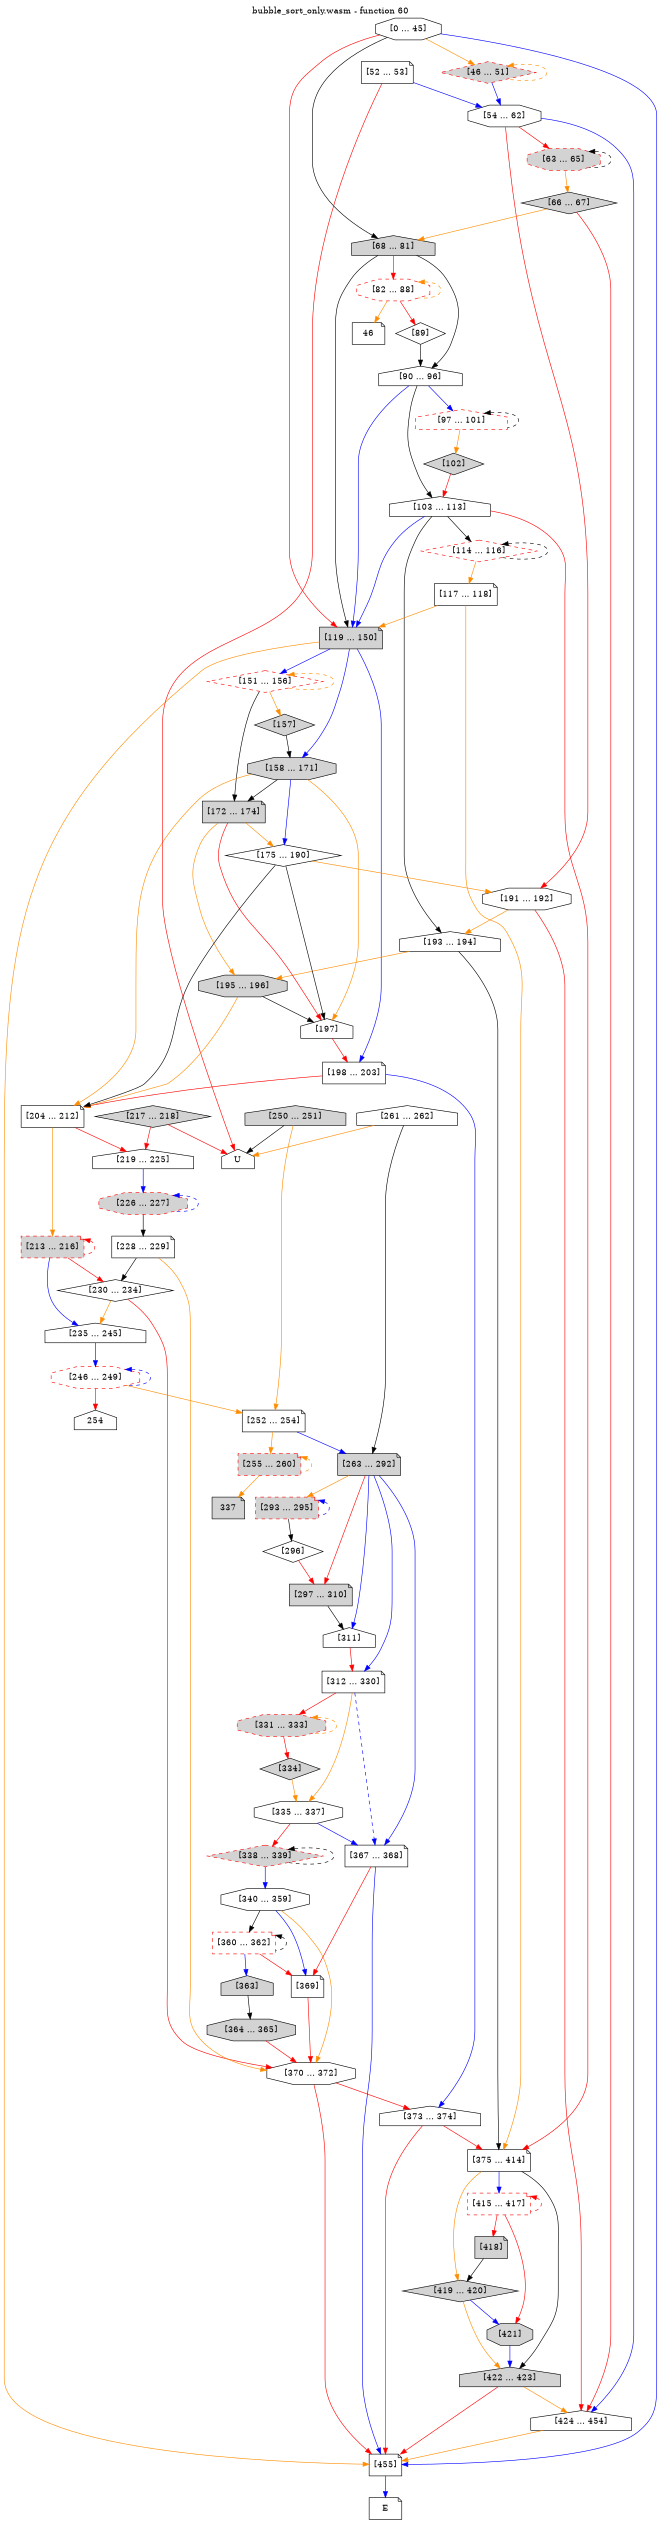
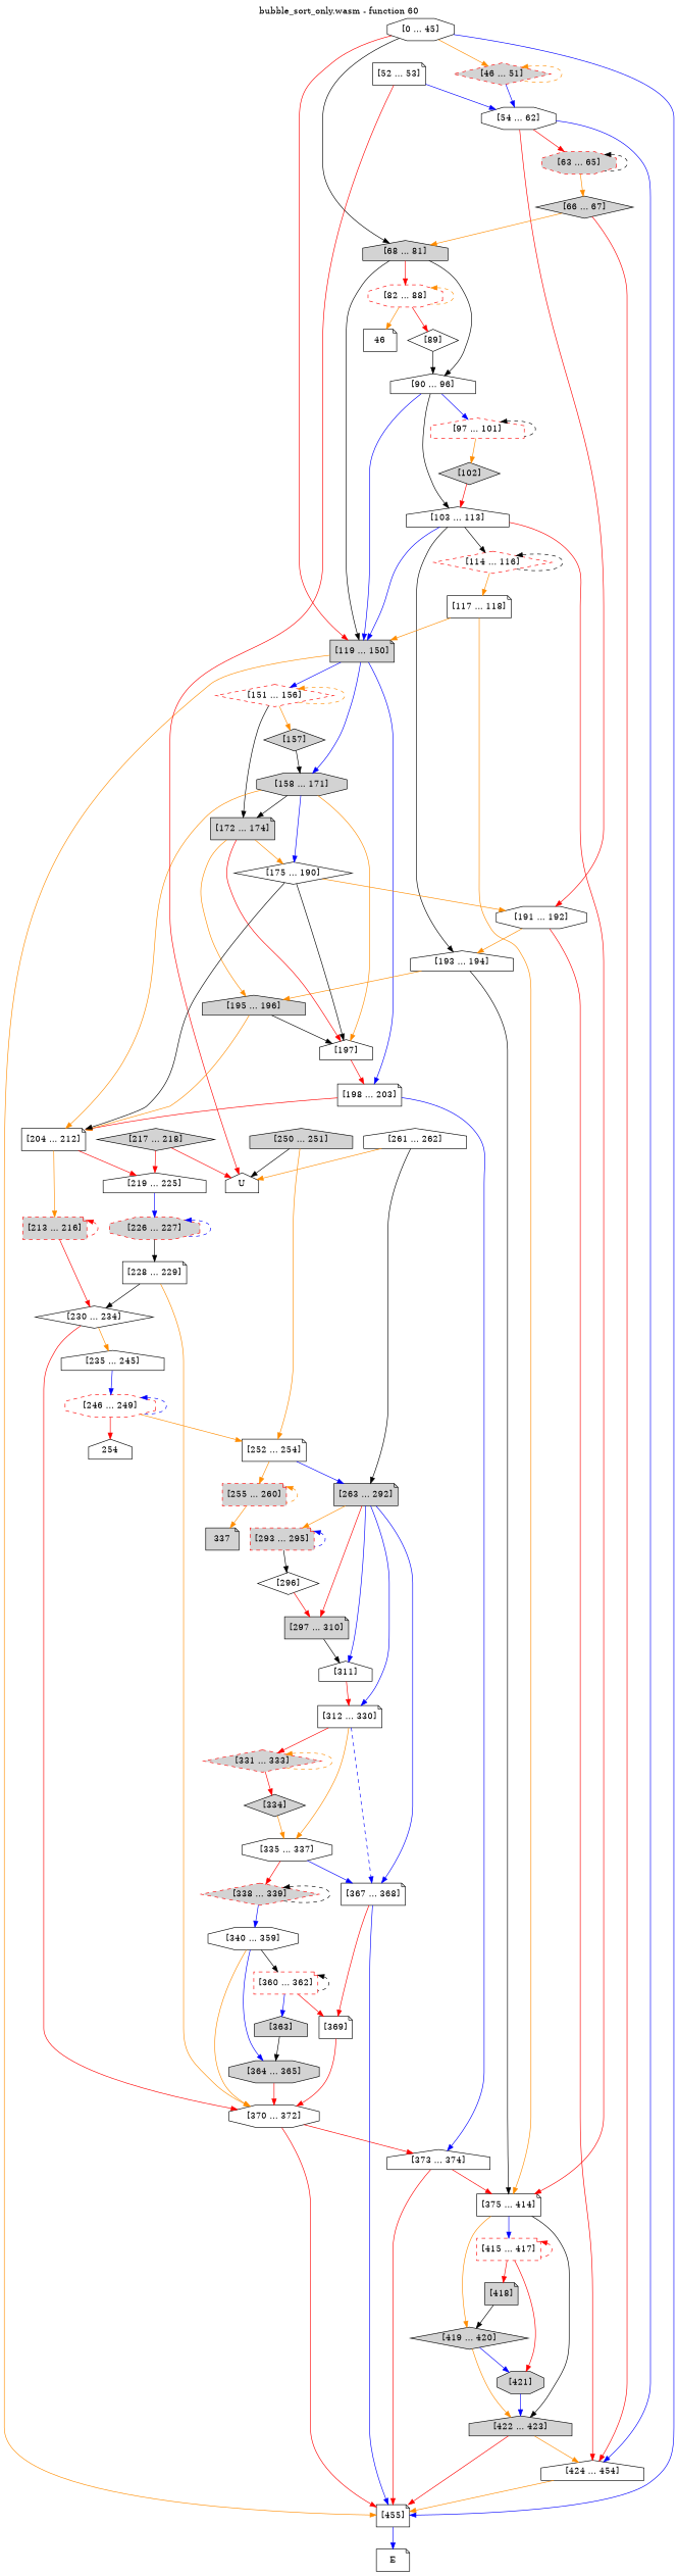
  digraph {
    label="bubble_sort_only.wasm - function 60"
    labelfontcolor=black
    labelfontname=Helvetica
    labelfontsize=16
    labelloc=t
    node [fillcolor=white shape=note style="solid,filled" color=black]
    edge [color=darkorange]
    E [style=filled color=""]
    n2 [label=U shape=house style=filled color=""]
    n3 [label="[0 ... 45]" shape=octagon]
    n4 [color=red fillcolor=lightgrey label="[46 ... 51]" shape=diamond style="dashed,filled"]
    n5 [fillcolor=lightgrey label="[68 ... 81]" shape=house]
    n6 [fillcolor=lightgrey label="[119 ... 150]"]
    n7 [label="[455]"]
    n8 [label="[54 ... 62]" shape=octagon]
    n9 [color=red label="[82 ... 88]" shape=octagon style="dashed,filled"]
    n10 [label="[90 ... 96]" shape=house]
    n11 [color=red label="[151 ... 156]" shape=diamond style="dashed,filled"]
    n12 [fillcolor=lightgrey label="[158 ... 171]" shape=octagon]
    n13 [label="[198 ... 203]"]
    n14 [color=red fillcolor=lightgrey label="[63 ... 65]" shape=octagon style="dashed,filled"]
    n15 [label="[191 ... 192]" shape=octagon]
    n16 [label="[424 ... 454]" shape=house]
    n17 [label="[52 ... 53]"]
    n18 [fillcolor=lightgrey label="[66 ... 67]" shape=diamond]
    n19 [label="[193 ... 194]" shape=house]
    n20 [label="[89]" shape=diamond]
    n21 [label=46]
    n22 [color=red label="[97 ... 101]" shape=house style="dashed,filled"]
    n23 [label="[103 ... 113]" shape=house]
    n24 [fillcolor=lightgrey label="[102]" shape=diamond]
    n25 [color=red label="[114 ... 116]" shape=diamond style="dashed,filled"]
    n26 [label="[375 ... 414]"]
    n27 [label="[117 ... 118]"]
-   n28 [fillcolor=lightgrey label="[195 ... 196]" shape=octagon]
+   n28 [fillcolor=lightgrey label="[195 ... 196]" shape=house]
    n29 [color=red label="[415 ... 417]" style="dashed,filled"]
    n30 [fillcolor=lightgrey label="[419 ... 420]" shape=diamond]
    n31 [fillcolor=lightgrey label="[422 ... 423]" shape=house]
    n32 [fillcolor=lightgrey label="[157]" shape=diamond]
    n33 [fillcolor=lightgrey label="[172 ... 174]"]
    n34 [label="[175 ... 190]" shape=diamond]
    n35 [label="[197]" shape=house]
    n36 [label="[204 ... 212]"]
    n37 [label="[373 ... 374]" shape=house]
    n38 [color=red fillcolor=lightgrey label="[213 ... 216]" style="dashed,filled"]
    n39 [label="[219 ... 225]" shape=house]
    n40 [label="[230 ... 234]" shape=diamond]
    n41 [label="[235 ... 245]" shape=house]
    n42 [color=red fillcolor=lightgrey label="[226 ... 227]" shape=octagon style="dashed,filled"]
    n43 [label="[370 ... 372]" shape=octagon]
    n44 [color=red label="[246 ... 249]" shape=octagon style="dashed,filled"]
    n45 [fillcolor=lightgrey label="[217 ... 218]" shape=diamond]
    n46 [label="[228 ... 229]"]
    n47 [label="[252 ... 254]"]
    254 [shape=house]
    n49 [color=red fillcolor=lightgrey label="[255 ... 260]" style="dashed,filled"]
    n50 [fillcolor=lightgrey label="[263 ... 292]"]
    n51 [fillcolor=lightgrey label="[250 ... 251]" shape=house]
    337 [fillcolor=lightgrey]
    n53 [color=red fillcolor=lightgrey label="[293 ... 295]" style="dashed,filled"]
    n54 [fillcolor=lightgrey label="[297 ... 310]"]
    n55 [label="[311]" shape=house]
    n56 [label="[312 ... 330]"]
    n57 [label="[367 ... 368]"]
    n58 [label="[261 ... 262]" shape=house]
    n59 [label="[296]" shape=diamond]
-   n60 [color=red fillcolor=lightgrey label="[331 ... 333]" shape=octagon style="dashed,filled"]
+   n60 [color=red fillcolor=lightgrey label="[331 ... 333]" shape=diamond style="dashed,filled"]
    n61 [label="[335 ... 337]" shape=octagon]
    n62 [label="[369]"]
    n63 [fillcolor=lightgrey label="[334]" shape=diamond]
    n64 [color=red fillcolor=lightgrey label="[338 ... 339]" shape=diamond style="dashed,filled"]
    n65 [label="[340 ... 359]" shape=octagon]
    n66 [color=red label="[360 ... 362]" style="dashed,filled"]
    n67 [fillcolor=lightgrey label="[364 ... 365]" shape=octagon]
    n68 [fillcolor=lightgrey label="[363]" shape=house]
    n69 [fillcolor=lightgrey label="[418]"]
    n70 [fillcolor=lightgrey label="[421]" shape=octagon]
    n3 -> n4
    n3 -> n5 [color=black]
    n3 -> n6 [color=red]
    n3 -> n7 [color=blue]
    n4 -> n4 [dir=back style=dashed]
    n4 -> n8 [color=blue]
    n5 -> n6 [color=black]
    n5 -> n9 [color=red]
    n5 -> n10 [color=black]
    n6 -> n7
    n6 -> n11 [color=blue]
    n6 -> n12 [color=blue]
    n6 -> n13 [color=blue]
    n7 -> E [color=blue]
    n8 -> n14 [color=red]
    n8 -> n15 [color=red]
    n8 -> n16 [color=blue]
    n9 -> n9 [dir=back style=dashed]
    n9 -> n20 [color=red]
    n9 -> n21
    n10 -> n6 [color=blue]
    n10 -> n22 [color=blue]
    n10 -> n23 [color=black]
    n11 -> n11 [dir=back style=dashed]
    n11 -> n32
    n11 -> n33 [color=black]
    n12 -> n33 [color=black]
    n12 -> n34 [color=blue]
    n12 -> n35
    n12 -> n36
    n13 -> n36 [color=red]
    n13 -> n37 [color=blue]
    n14 -> n14 [color=black dir=back style=dashed]
    n14 -> n18
    n15 -> n16 [color=red]
    n15 -> n19
    n16 -> n7
    n17 -> n2 [color=red]
    n17 -> n8 [color=blue]
    n18 -> n5
    n18 -> n16 [color=red]
    n19 -> n26 [color=black]
    n19 -> n28
    n20 -> n10 [color=black]
    n22 -> n22 [color=black dir=back style=dashed]
    n22 -> n24
    n23 -> n6 [color=blue]
    n23 -> n19 [color=black]
    n23 -> n25 [color=black]
    n23 -> n26 [color=red]
    n24 -> n23 [color=red]
    n25 -> n25 [color=black dir=back style=dashed]
    n25 -> n27
    n26 -> n29 [color=blue]
    n26 -> n30
    n26 -> n31 [color=black]
    n27 -> n6
    n27 -> n26
    n28 -> n35 [color=black]
    n28 -> n36
    n29 -> n29 [color=red dir=back style=dashed]
    n29 -> n69 [color=red]
    n29 -> n70 [color=red]
    n30 -> n31
    n30 -> n70 [color=blue]
    n31 -> n7 [color=red]
    n31 -> n16
    n32 -> n12 [color=black]
    n33 -> n28
    n33 -> n34
    n33 -> n35 [color=red]
    n34 -> n15
    n34 -> n35 [color=black]
    n34 -> n36 [color=black]
    n35 -> n13 [color=red]
    n36 -> n38
    n36 -> n39 [color=red]
    n37 -> n7 [color=red]
    n37 -> n26 [color=red]
    n38 -> n38 [color=red dir=back style=dashed]
    n38 -> n40 [color=red]
-   n38 -> n41 [color=blue]
    n39 -> n42 [color=blue]
    n40 -> n41
    n40 -> n43 [color=red]
    n41 -> n44 [color=blue]
    n42 -> n42 [color=blue dir=back style=dashed]
    n42 -> n46 [color=black]
    n43 -> n7 [color=red]
    n43 -> n37 [color=red]
    n44 -> n44 [color=blue dir=back style=dashed]
    n44 -> n47
    n44 -> 254 [color=red]
    n45 -> n2 [color=red]
    n45 -> n39 [color=red]
    n46 -> n40 [color=black]
    n46 -> n43
    n47 -> n49
    n47 -> n50 [color=blue]
    n49 -> n49 [dir=back style=dashed]
    n49 -> 337
    n50 -> n53
    n50 -> n54 [color=red]
    n50 -> n55 [color=blue]
    n50 -> n56 [color=blue]
    n50 -> n57 [color=blue]
    n51 -> n2 [color=black]
    n51 -> n47
    n53 -> n53 [color=blue dir=back style=dashed]
    n53 -> n59 [color=black]
    n54 -> n55 [color=black]
    n55 -> n56 [color=red]
    n56 -> n57 [color=blue style=dashed]
    n56 -> n60 [color=red]
    n56 -> n61
    n57 -> n7 [color=blue]
    n57 -> n62 [color=red]
    n58 -> n2
    n58 -> n50 [color=black]
    n59 -> n54 [color=red]
    n60 -> n60 [dir=back style=dashed]
    n60 -> n63 [color=red]
    n61 -> n57 [color=blue]
    n61 -> n64 [color=red]
    n62 -> n43 [color=red]
    n63 -> n61
    n64 -> n64 [color=black dir=back style=dashed]
    n64 -> n65 [color=blue]
    n65 -> n43
    n65 -> n66 [color=black]
-   n65 -> n62 [color=blue]
+   n65 -> n67 [color=blue]
    n66 -> n62 [color=red]
    n66 -> n66 [color=black dir=back style=dashed]
    n66 -> n68 [color=blue]
    n67 -> n43 [color=red]
    n68 -> n67 [color=black]
    n69 -> n30 [color=black]
    n70 -> n31 [color=blue]
  }
